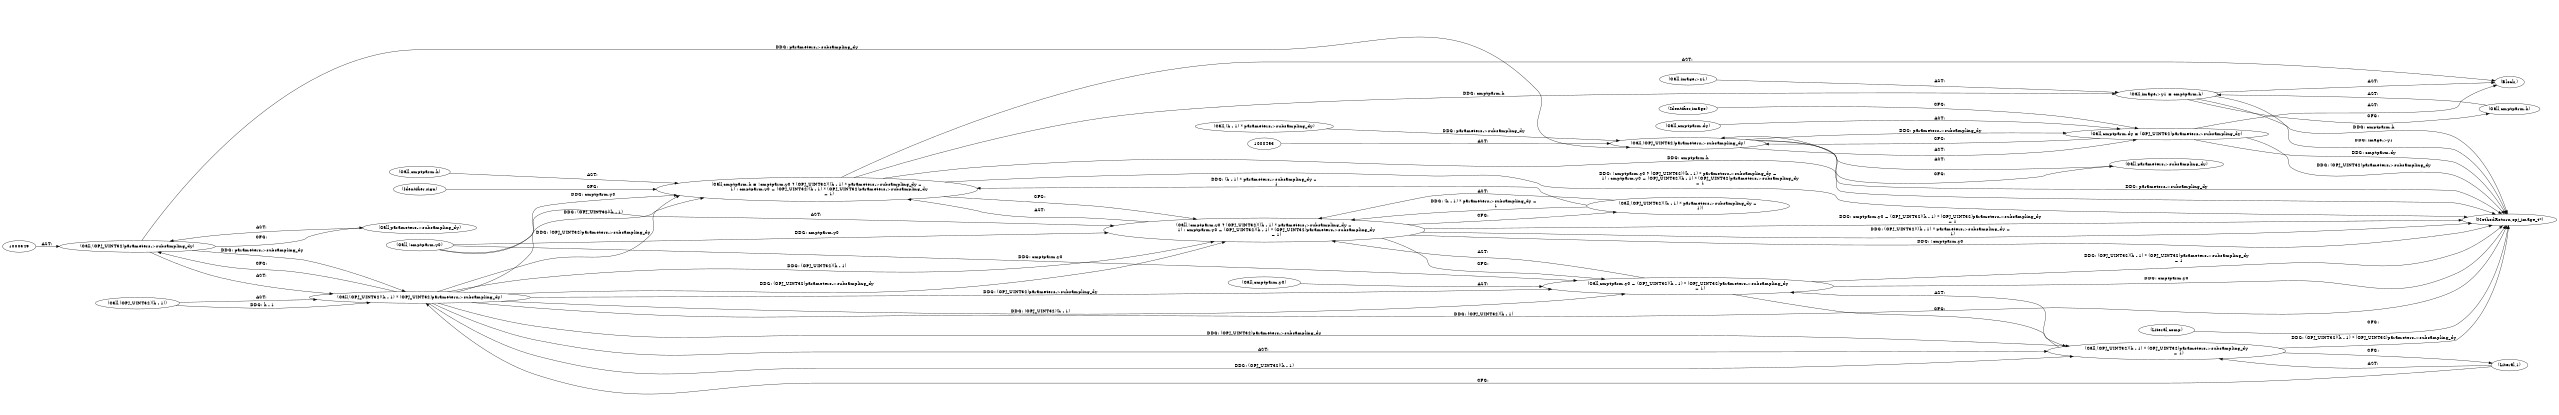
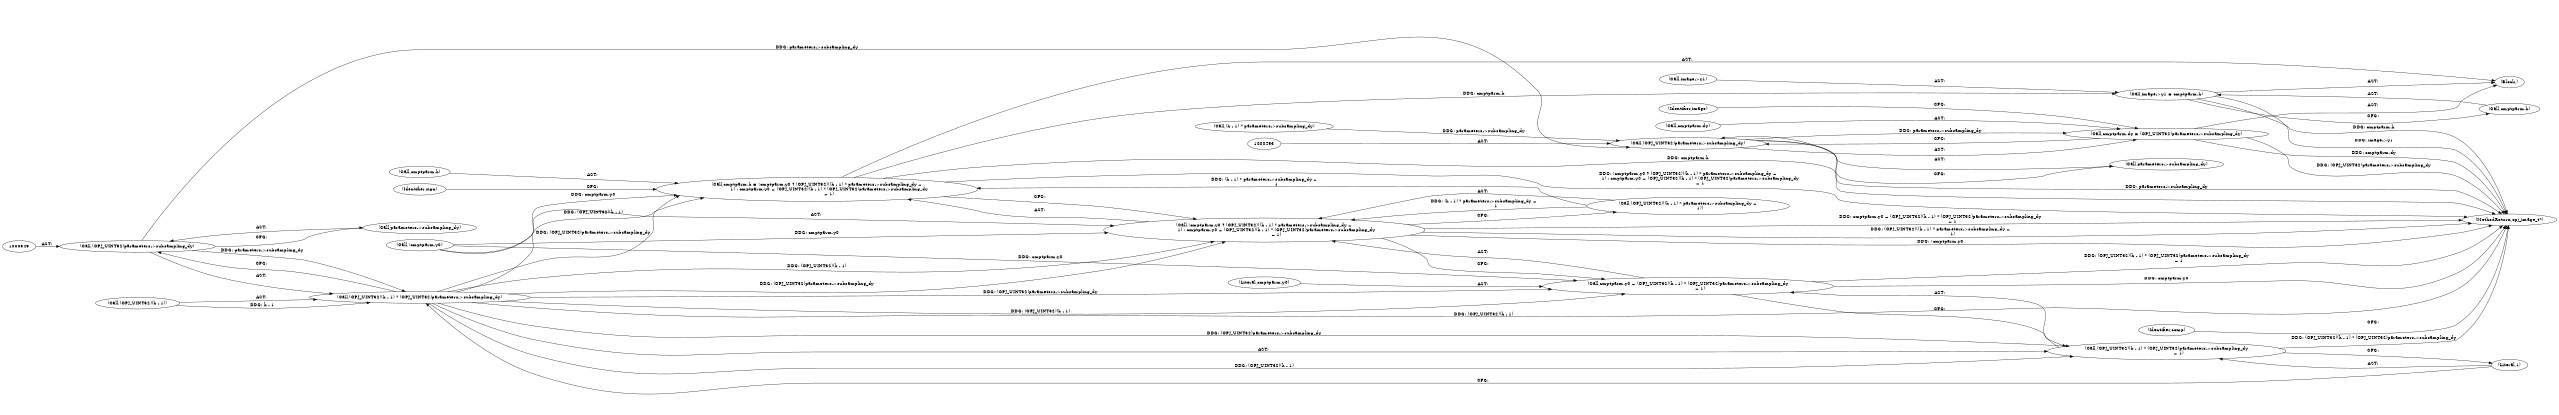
  digraph {
    rankdir=LR
    n1 [label="(Call,(OPJ_UINT32)parameters->subsampling_dy)"]
    n2 [label="(Call,(OPJ_UINT32)(h - 1) * (OPJ_UINT32)parameters->subsampling_dy)"]
    n3 [label="(Call,(OPJ_UINT32)parameters->subsampling_dy)"]
    n4 [label="(Call,parameters->subsampling_dy)"]
    n5 [label="(Call,cmptparm.h = !cmptparm.y0 ? (OPJ_UINT32)((h - 1) * parameters->subsampling_dy +\n                 1) : cmptparm.y0 + (OPJ_UINT32)(h - 1) * (OPJ_UINT32)parameters->subsampling_dy\n                 + 1)"]
    n6 [label="(Call,!cmptparm.y0 ? (OPJ_UINT32)((h - 1) * parameters->subsampling_dy +\n                 1) : cmptparm.y0 + (OPJ_UINT32)(h - 1) * (OPJ_UINT32)parameters->subsampling_dy\n                 + 1)"]
    n7 [label="(Call,cmptparm.y0 + (OPJ_UINT32)(h - 1) * (OPJ_UINT32)parameters->subsampling_dy\n                 + 1)"]
    n8 [label="(Call,(OPJ_UINT32)(h - 1) * (OPJ_UINT32)parameters->subsampling_dy\n                 + 1)"]
    n9 [label="(MethodReturn,opj_image_t*)"]
    n10 [label="(Call,cmptparm.dy = (OPJ_UINT32)parameters->subsampling_dy)"]
    n11 [label="(Call,parameters->subsampling_dy)"]
    n12 [label="(Call,image->y1 = cmptparm.h)"]
    n13 [label="(Block,)"]
    n14 [label="(Call,(OPJ_UINT32)((h - 1) * parameters->subsampling_dy +\n                 1))"]
    n15 [label="(Literal,1)"]
    n16 [label="(Call,cmptparm.h)"]
    n17 [label="(Call,image->y1)"]
    n18 [label="(Identifier,image)"]
-   n19 [label="(Call,cmptparm.y0)"]
+   n19 [label="(Literal,cmptparm.y0)"]
    n20 [label="(Call,!cmptparm.y0)"]
    n21 [label="(Call,(h - 1) * parameters->subsampling_dy)"]
    n22 [label="(Call,cmptparm.h)"]
-   n23 [label="(Literal,comp)"]
+   n23 [label="(Identifier,comp)"]
    n24 [label="(Call,(OPJ_UINT32)(h - 1))"]
    n25 [label="(Identifier,sign)"]
    n26 [label="(Call,cmptparm.dy)"]
    1000349
    1000453
    n1 -> n2 [label="AST: "]
    n1 -> n2 [label="DDG: parameters->subsampling_dy"]
    n1 -> n3 [label="DDG: parameters->subsampling_dy"]
    n1 -> n4 [label="CFG: "]
    n2 -> n1 [label="CFG: "]
    n2 -> n5 [label="DDG: (OPJ_UINT32)(h - 1)"]
    n2 -> n5 [label="DDG: (OPJ_UINT32)parameters->subsampling_dy"]
    n2 -> n6 [label="DDG: (OPJ_UINT32)(h - 1)"]
    n2 -> n6 [label="DDG: (OPJ_UINT32)parameters->subsampling_dy"]
    n2 -> n7 [label="DDG: (OPJ_UINT32)(h - 1)"]
    n2 -> n7 [label="DDG: (OPJ_UINT32)parameters->subsampling_dy"]
    n2 -> n8 [label="AST: "]
    n2 -> n8 [label="DDG: (OPJ_UINT32)(h - 1)"]
    n2 -> n8 [label="DDG: (OPJ_UINT32)parameters->subsampling_dy"]
    n2 -> n9 [label="DDG: (OPJ_UINT32)(h - 1)"]
    n3 -> n9 [label="DDG: parameters->subsampling_dy"]
    n3 -> n10 [label="AST: "]
    n3 -> n10 [label="DDG: parameters->subsampling_dy"]
    n3 -> n11 [label="CFG: "]
    n4 -> n1 [label="AST: "]
    n5 -> n6 [label="CFG: "]
    n5 -> n9 [label="DDG: cmptparm.h"]
    n5 -> n9 [label="DDG: !cmptparm.y0 ? (OPJ_UINT32)((h - 1) * parameters->subsampling_dy +\n                 1) : cmptparm.y0 + (OPJ_UINT32)(h - 1) * (OPJ_UINT32)parameters->subsampling_dy\n                 + 1"]
    n5 -> n12 [label="DDG: cmptparm.h"]
    n5 -> n13 [label="AST: "]
    n6 -> n5 [label="AST: "]
    n6 -> n7 [label="CFG: "]
    n6 -> n9 [label="DDG: (OPJ_UINT32)((h - 1) * parameters->subsampling_dy +\n                 1)"]
    n6 -> n9 [label="DDG: !cmptparm.y0"]
    n6 -> n9 [label="DDG: cmptparm.y0 + (OPJ_UINT32)(h - 1) * (OPJ_UINT32)parameters->subsampling_dy\n                 + 1"]
    n6 -> n14 [label="CFG: "]
    n7 -> n6 [label="AST: "]
    n7 -> n8 [label="CFG: "]
    n7 -> n9 [label="DDG: cmptparm.y0"]
    n7 -> n9 [label="DDG: (OPJ_UINT32)(h - 1) * (OPJ_UINT32)parameters->subsampling_dy\n                 + 1"]
    n8 -> n7 [label="AST: "]
    n8 -> n9 [label="DDG: (OPJ_UINT32)(h - 1) * (OPJ_UINT32)parameters->subsampling_dy"]
    n8 -> n15 [label="CFG: "]
    n10 -> n3 [label="CFG: "]
    n10 -> n9 [label="DDG: (OPJ_UINT32)parameters->subsampling_dy"]
    n10 -> n9 [label="DDG: cmptparm.dy"]
    n10 -> n13 [label="AST: "]
    n11 -> n3 [label="AST: "]
    n12 -> n9 [label="DDG: image->y1"]
    n12 -> n9 [label="DDG: cmptparm.h"]
    n12 -> n13 [label="AST: "]
    n12 -> n16 [label="CFG: "]
    n14 -> n5 [label="DDG: (h - 1) * parameters->subsampling_dy +\n                 1"]
    n14 -> n6 [label="AST: "]
    n14 -> n6 [label="DDG: (h - 1) * parameters->subsampling_dy +\n                 1"]
    n15 -> n2 [label="CFG: "]
    n15 -> n8 [label="AST: "]
    n16 -> n12 [label="AST: "]
    n17 -> n12 [label="AST: "]
    n18 -> n10 [label="CFG: "]
    n19 -> n7 [label="AST: "]
    n20 -> n5 [label="DDG: cmptparm.y0"]
    n20 -> n6 [label="AST: "]
    n20 -> n6 [label="DDG: cmptparm.y0"]
    n20 -> n7 [label="DDG: cmptparm.y0"]
    n21 -> n3 [label="DDG: parameters->subsampling_dy"]
    n22 -> n5 [label="AST: "]
    n23 -> n9 [label="CFG: "]
    n24 -> n2 [label="AST: "]
    n24 -> n2 [label="DDG: h - 1"]
    n25 -> n5 [label="CFG: "]
    n26 -> n10 [label="AST: "]
    1000349 -> n1 [label="AST: "]
    1000453 -> n3 [label="AST: "]
  }
